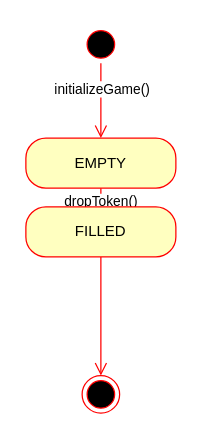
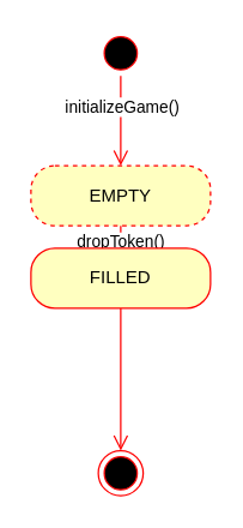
  <mxCell id="0" />
  <mxCell id="1" parent="0" />
  <mxCell id="2" value="" style="ellipse;html=1;shape=startState;fillColor=#000000;strokeColor=#ff0000;" vertex="1" parent="1"><mxGeometry x="65" y="20" width="30" height="30" as="geometry" /></mxCell>
  <mxCell id="3" value="" style="edgeStyle=orthogonalEdgeStyle;html=1;verticalAlign=bottom;endArrow=open;endSize=8;strokeColor=#ff0000;rounded=0;" edge="1" source="2" parent="1" target="6"><mxGeometry relative="1" as="geometry"><mxPoint x="80" y="110" as="targetPoint" /></mxGeometry></mxCell>
  <mxCell id="4" value="initializeGame()" style="edgeLabel;html=1;align=center;verticalAlign=middle;resizable=0;points=[];" vertex="1" connectable="0" parent="3"><mxGeometry x="-0.324" relative="1" as="geometry"><mxPoint as="offset" /></mxGeometry></mxCell>
  <mxCell id="5" value="" style="ellipse;html=1;shape=endState;fillColor=#000000;strokeColor=#ff0000;" vertex="1" parent="1"><mxGeometry x="65" y="300" width="30" height="30" as="geometry" /></mxCell>
- <mxCell id="6" value="EMPTY" style="rounded=1;whiteSpace=wrap;html=1;arcSize=40;fontColor=#000000;fillColor=#ffffc0;strokeColor=#ff0000;" vertex="1" parent="1"><mxGeometry x="20" y="110" width="120" height="40" as="geometry" /></mxCell>
- <mxCell id="7" value="" style="edgeStyle=orthogonalEdgeStyle;html=1;verticalAlign=bottom;endArrow=open;endSize=8;strokeColor=#ff0000;rounded=0;" edge="1" source="6" parent="1" target="9"><mxGeometry relative="1" as="geometry"><mxPoint x="80" y="190" as="targetPoint" /></mxGeometry></mxCell>
+ <mxCell id="6" value="EMPTY" style="rounded=1;whiteSpace=wrap;html=1;arcSize=40;fontColor=#000000;fillColor=#ffffc0;strokeColor=#ff0000;dashed=1;" vertex="1" parent="1"><mxGeometry x="20" y="110" width="120" height="40" as="geometry" /></mxCell>
+ <mxCell id="7" value="" style="edgeStyle=orthogonalEdgeStyle;html=1;verticalAlign=bottom;endArrow=diamond;endSize=8;strokeColor=#ff0000;rounded=0;" edge="1" source="6" parent="1" target="9"><mxGeometry relative="1" as="geometry"><mxPoint x="80" y="190" as="targetPoint" /></mxGeometry></mxCell>
  <mxCell id="8" value="dropToken()" style="edgeLabel;html=1;align=center;verticalAlign=middle;resizable=0;points=[];" vertex="1" connectable="0" parent="7"><mxGeometry x="-0.2" y="1" relative="1" as="geometry"><mxPoint as="offset" /></mxGeometry></mxCell>
  <mxCell id="9" value="FILLED" style="rounded=1;whiteSpace=wrap;html=1;arcSize=40;fontColor=#000000;fillColor=#ffffc0;strokeColor=#ff0000;" vertex="1" parent="1"><mxGeometry x="20" y="165" width="120" height="40" as="geometry" /></mxCell>
  <mxCell id="10" value="" style="edgeStyle=orthogonalEdgeStyle;html=1;verticalAlign=bottom;endArrow=open;endSize=8;strokeColor=#ff0000;rounded=0;" edge="1" source="9" parent="1" target="5"><mxGeometry relative="1" as="geometry"><mxPoint x="80" y="270" as="targetPoint" /></mxGeometry></mxCell>
